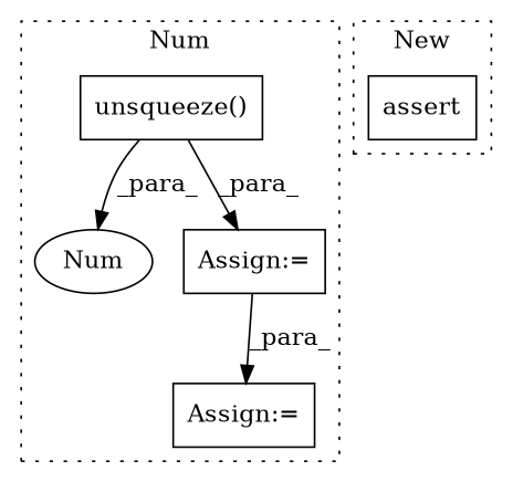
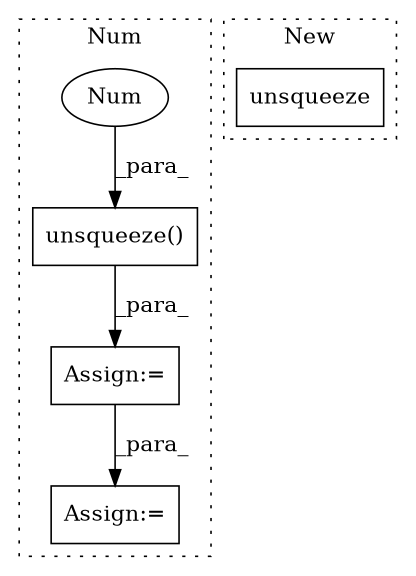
  digraph {
    node [a=68 l=3 shape=box]
    n1 [a=75 l="45,1" label="unsqueeze()" s="4508,4554"]
    n2 [a=76 l=1 label=Num s=4553 shape=ellipse]
    n3 [label="Assign:=" s=5521]
    n4 [label="Assign:=" s=5610]
-   n5 [a=65 l=7 label=assert s=4926]
+   n5 [a=65 l=7 label=unsqueeze s=4926]
    subgraph cluster_1 {
      label=Num
      style=dotted
      n1
      n2
      n3
      n4
    }
    subgraph cluster_2 {
      label=New
      style=dotted
      n5
    }
    n1 -> n3 [label=_para_]
-   n1 -> n2 [label=_para_]
+   n2 -> n1 [label=_para_]
    n3 -> n4 [label=_para_]
  }
